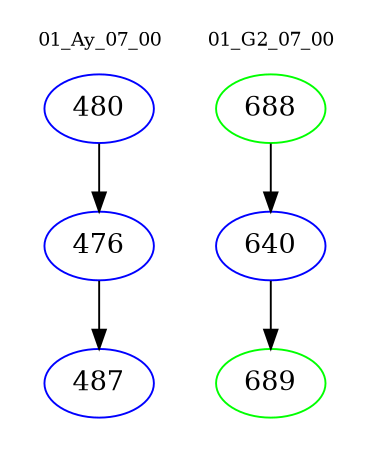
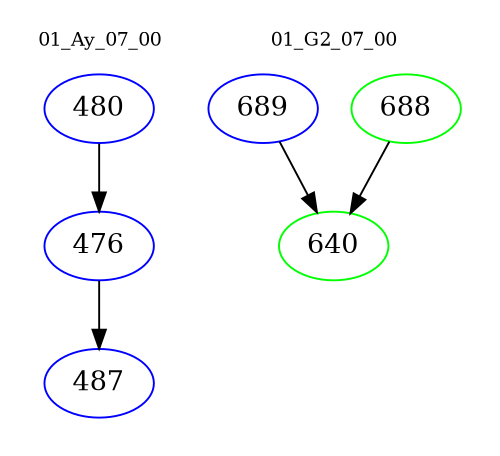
  digraph {
    node [color=blue]
    edge [color=black]
    n1 [label=480]
    n2 [label=476]
    n3 [label=487]
    n4 [color=green label=688]
-   n5 [label=640]
-   n6 [color=green label=689]
+   n5 [color=green label=640]
+   n6 [label=689]
    subgraph cluster_1 {
      color=white
      fontsize=10
      label="01_Ay_07_00"
      n1
      n2
      n3
    }
    subgraph cluster_2 {
      color=white
      fontsize=10
      label="01_G2_07_00"
      n4
      n5
      n6
    }
    n1 -> n2
    n2 -> n3
    n4 -> n5
-   n5 -> n6
+   n6 -> n5
  }
